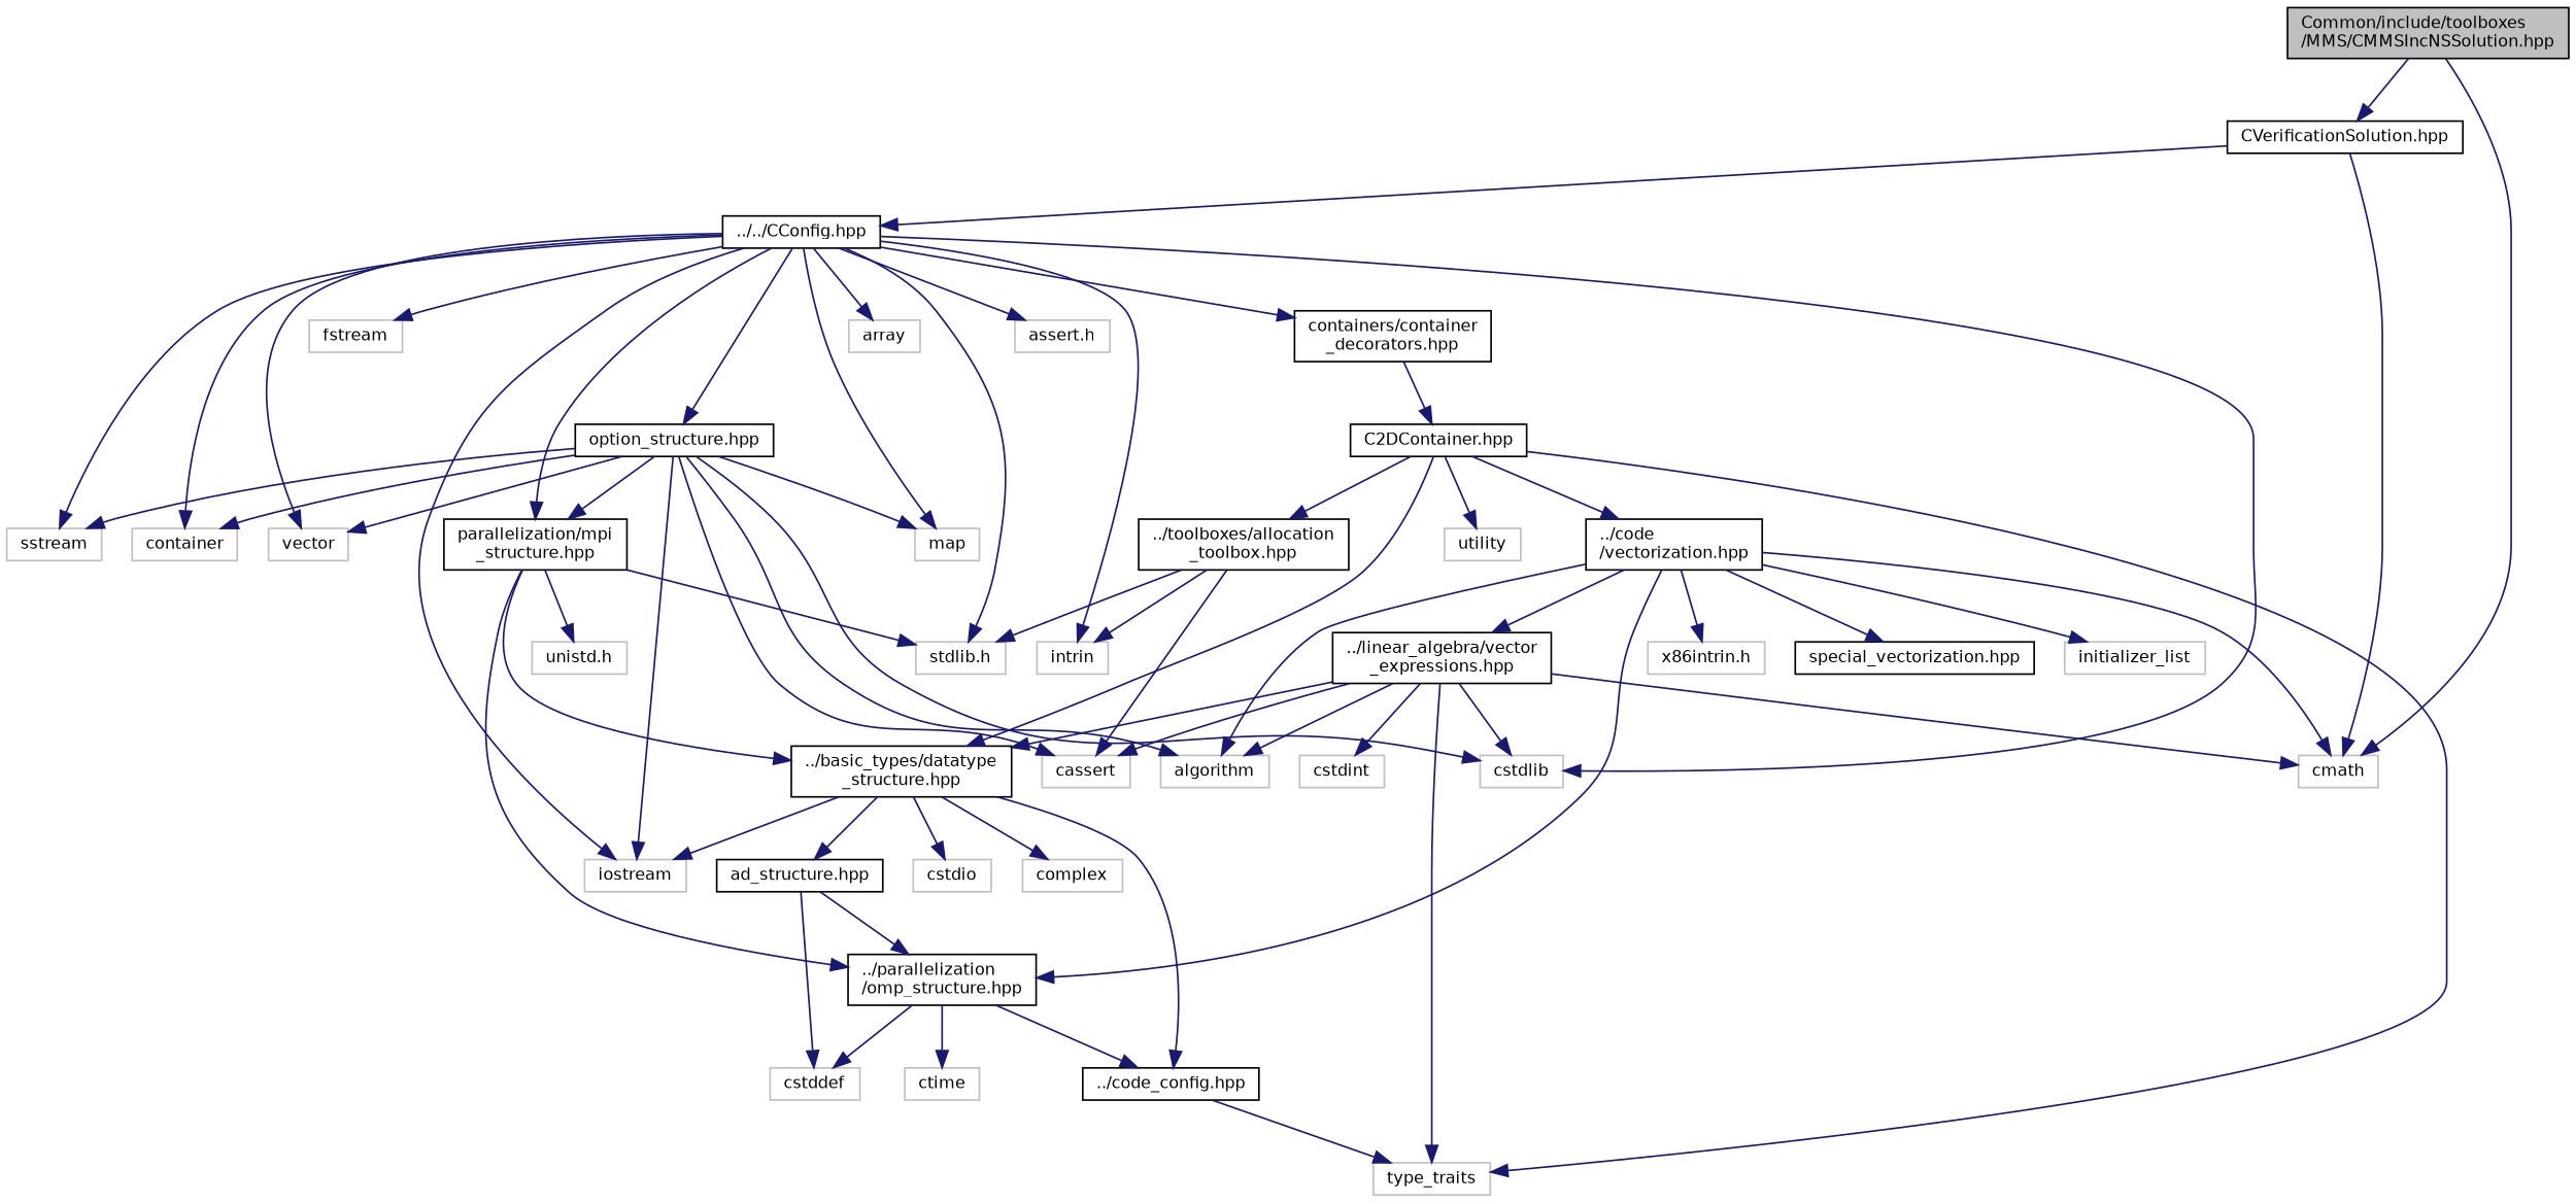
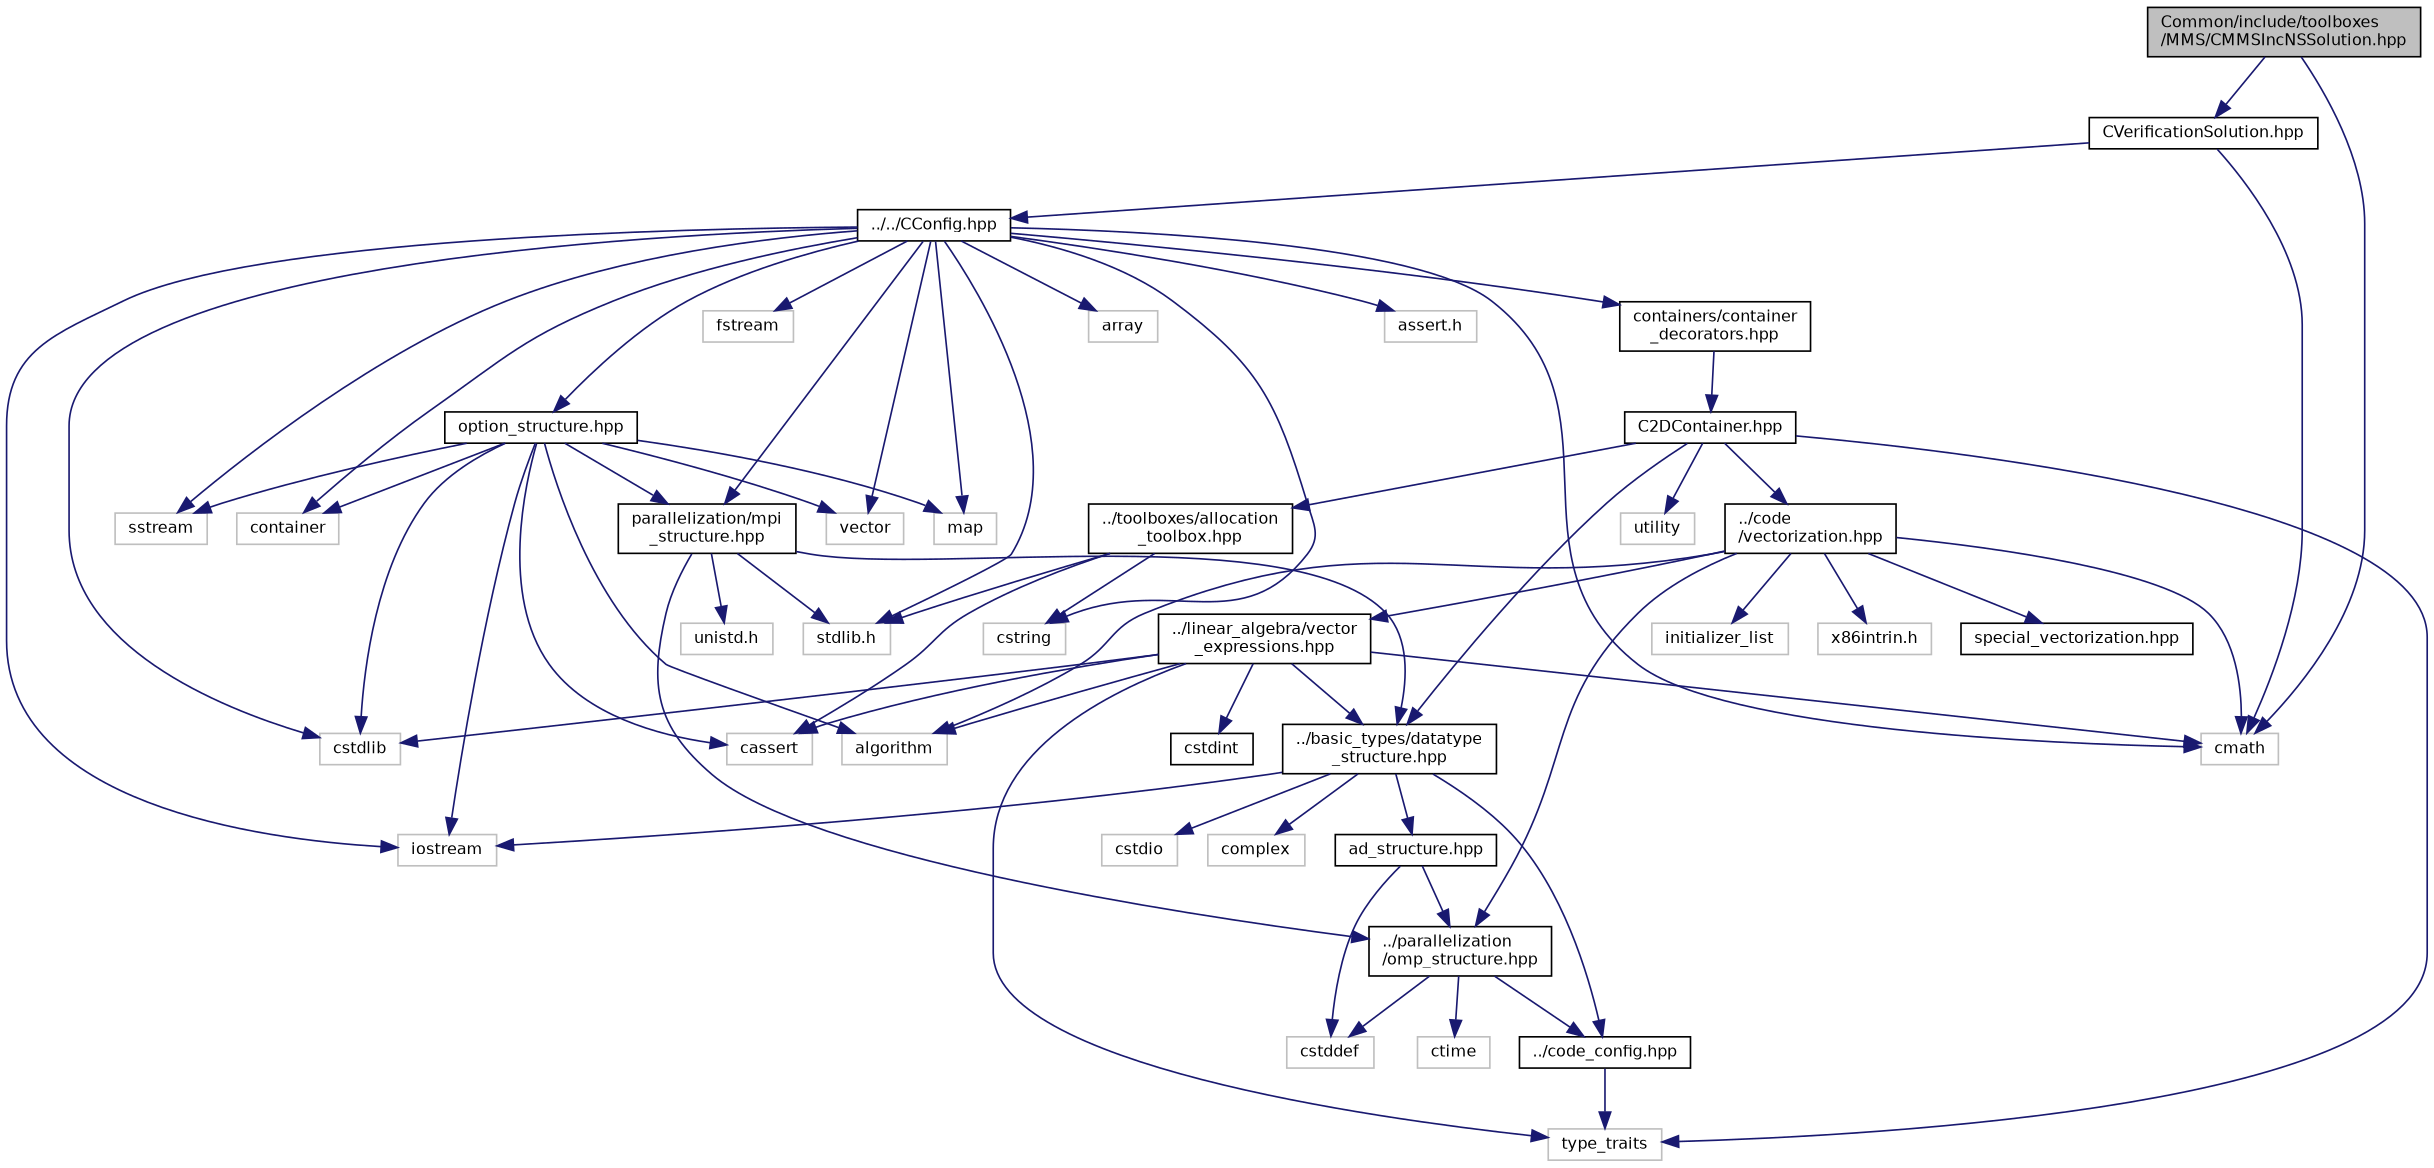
  digraph {
    node [color=grey75 fillcolor=white fontname=Helvetica fontsize=10 shape=record style=filled]
    edge [color=midnightblue fontname=Helvetica fontsize=10 labelfontname=Helvetica labelfontsize=10 style=solid]
    n1 [color=black fillcolor=grey75 fontcolor=black height=0.2 label="Common/include/toolboxes\l/MMS/CMMSIncNSSolution.hpp" width=0.4]
    n2 [height=0.2 label=cmath width=0.4]
    n3 [color=black height=0.2 label="CVerificationSolution.hpp" width=0.4]
    n4 [color=black height=0.2 label="../../CConfig.hpp" width=0.4]
    n5 [color=black height=0.2 label="parallelization/mpi\l_structure.hpp" width=0.4]
    n6 [height=0.2 label="stdlib.h" width=0.4]
    n7 [height=0.2 label=iostream width=0.4]
    n8 [height=0.2 label=cstdlib width=0.4]
    n9 [height=0.2 label=fstream width=0.4]
    n10 [height=0.2 label=sstream width=0.4]
    n11 [height=0.2 label=container width=0.4]
-   n12 [height=0.2 label=intrin width=0.4]
+   n12 [height=0.2 label=cstring width=0.4]
    n13 [height=0.2 label=vector width=0.4]
    n14 [height=0.2 label=array width=0.4]
    n15 [height=0.2 label=map width=0.4]
    n16 [height=0.2 label="assert.h" width=0.4]
    n17 [color=black height=0.2 label="option_structure.hpp" width=0.4]
    n18 [color=black height=0.2 label="containers/container\l_decorators.hpp" width=0.4]
    n19 [color=black height=0.2 label="../basic_types/datatype\l_structure.hpp" width=0.4]
    n20 [color=black height=0.2 label="../parallelization\l/omp_structure.hpp" width=0.4]
    n21 [height=0.2 label="unistd.h" width=0.4]
    n22 [height=0.2 label=algorithm width=0.4]
    n23 [height=0.2 label=cassert width=0.4]
    n24 [color=black height=0.2 label="C2DContainer.hpp" width=0.4]
    n25 [height=0.2 label=complex width=0.4]
    n26 [height=0.2 label=cstdio width=0.4]
    n27 [color=black height=0.2 label="../code_config.hpp" width=0.4]
    n28 [color=black height=0.2 label="ad_structure.hpp" width=0.4]
    n29 [height=0.2 label=cstddef width=0.4]
    n30 [height=0.2 label=ctime width=0.4]
    n31 [height=0.2 label=type_traits width=0.4]
    n32 [color=black height=0.2 label="../toolboxes/allocation\l_toolbox.hpp" width=0.4]
    n33 [color=black height=0.2 label="../code\l/vectorization.hpp" width=0.4]
    n34 [height=0.2 label=utility width=0.4]
    n35 [color=black height=0.2 label="../linear_algebra/vector\l_expressions.hpp" width=0.4]
    n36 [height=0.2 label=initializer_list width=0.4]
    n37 [height=0.2 label="x86intrin.h" width=0.4]
    n38 [color=black height=0.2 label="special_vectorization.hpp" width=0.4]
-   n39 [height=0.2 label=cstdint width=0.4]
+   n39 [color=black height=0.2 label=cstdint width=0.4]
    n1 -> n2
    n1 -> n3
    n3 -> n2
    n3 -> n4
+   n4 -> n2
    n4 -> n5
    n4 -> n6
    n4 -> n7
    n4 -> n8
    n4 -> n9
    n4 -> n10
    n4 -> n11
    n4 -> n12
    n4 -> n13
    n4 -> n14
    n4 -> n15
    n4 -> n16
    n4 -> n17
    n4 -> n18
    n5 -> n6
    n5 -> n19
    n5 -> n20
    n5 -> n21
    n17 -> n5
    n17 -> n7
    n17 -> n8
    n17 -> n10
    n17 -> n11
    n17 -> n13
    n17 -> n15
    n17 -> n22
    n17 -> n23
    n18 -> n24
    n19 -> n7
    n19 -> n25
    n19 -> n26
    n19 -> n27
    n19 -> n28
    n20 -> n27
    n20 -> n29
    n20 -> n30
    n24 -> n19
    n24 -> n31
    n24 -> n32
    n24 -> n33
    n24 -> n34
    n27 -> n31
    n28 -> n20
    n28 -> n29
    n32 -> n6
    n32 -> n12
    n32 -> n23
    n33 -> n2
    n33 -> n20
    n33 -> n22
    n33 -> n35
    n33 -> n36
    n33 -> n37
    n33 -> n38
    n35 -> n2
    n35 -> n8
    n35 -> n19
    n35 -> n22
    n35 -> n23
    n35 -> n31
    n35 -> n39
  }
